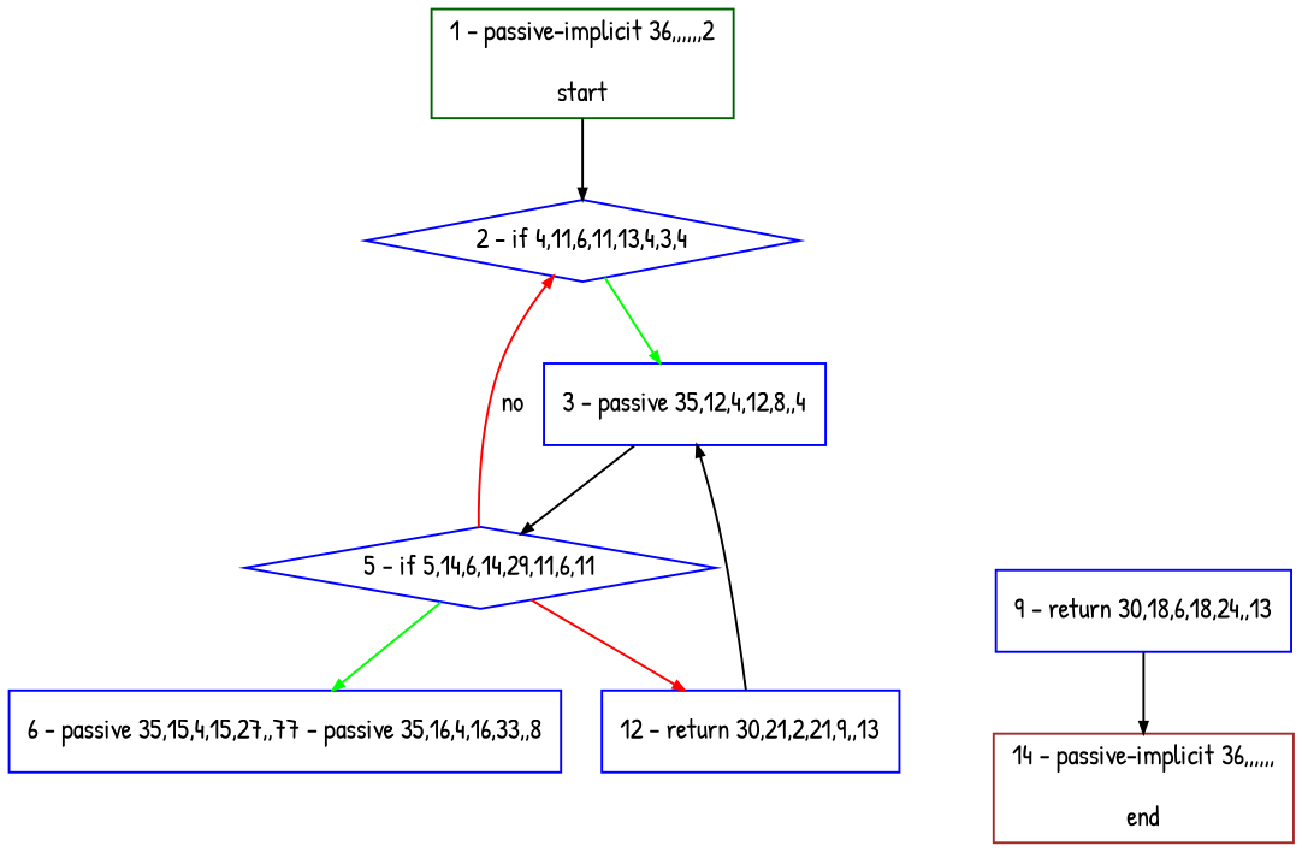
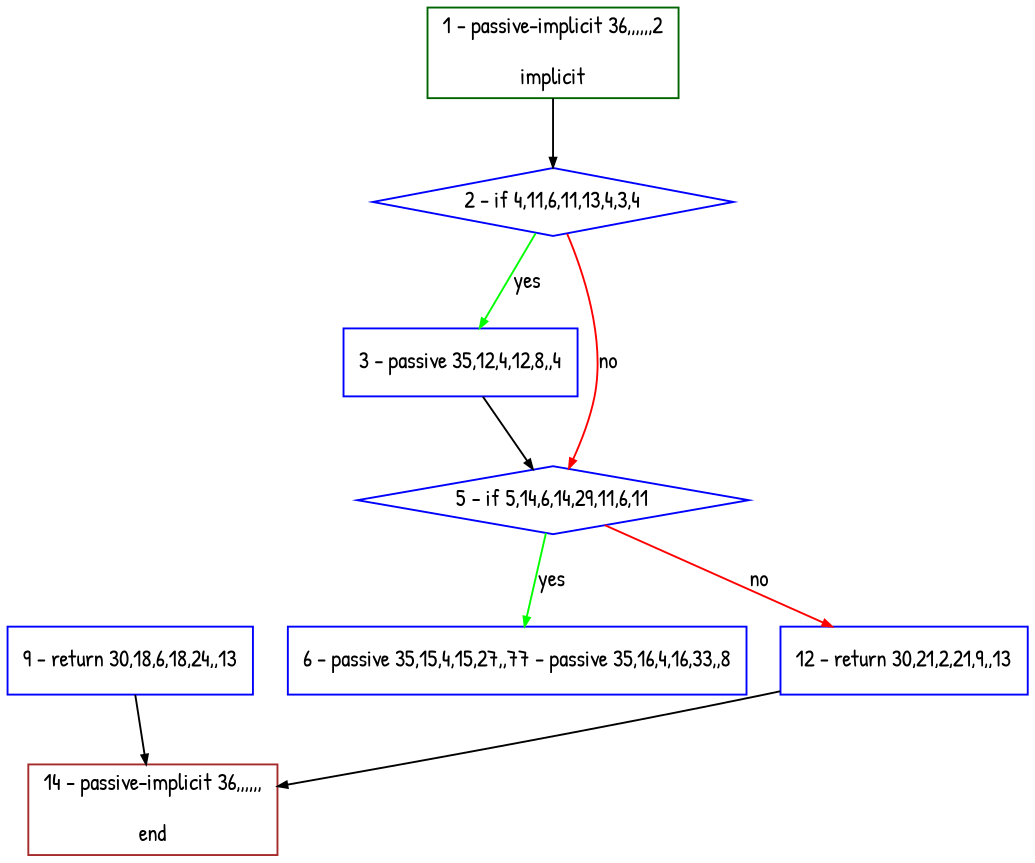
  digraph {
    bgcolor=white
    compound=true
    fillcolor="#FFFFCC"
    fontname="Patrick Hand"
    fontsize=12
    pack=true
    packmode=clust
    style="rounded,filled"
    node [color="#0000ff" compound=true fillcolor="#ffffff" fixedsize=false fontname="Patrick Hand" fontsize=12 node_initialized=no shape=box style=filled]
    edge [arrowhead=normal arrowsize=0.5 arrowtail=none color="#000000" compound=true dir=forward fontcolor=black fontname="Patrick Hand" fontsize=12]
    n1 [label="2 - if 4,11,6,11,13,4,3,4" shape=diamond]
    n2 [label="3 - passive 35,12,4,12,8,,4"]
    n3 [label="5 - if 5,14,6,14,29,11,6,11" shape=diamond]
    n4 [label="6 - passive 35,15,4,15,27,,77 - passive 35,16,4,16,33,,8"]
    n5 [label="12 - return 30,21,2,21,9,,13"]
-   n6 [color="#006400" label="1 - passive-implicit 36,,,,,,2\n\nstart"]
+   n6 [color="#006400" label="1 - passive-implicit 36,,,,,,2\n\nimplicit"]
    n7 [color="#a52a2a" label="14 - passive-implicit 36,,,,,,\n\nend"]
    n8 [label="9 - return 30,18,6,18,24,,13"]
    n1 -> n2 [color="#00ff00" label=yes]
-   n3 -> n1 [color="#ff0000" label=no]
+   n1 -> n3 [color="#ff0000" label=no]
    n2 -> n3
-   n3 -> n4 [color="#00ff00" label=no]
+   n3 -> n4 [color="#00ff00" label=yes]
    n3 -> n5 [color="#ff0000" label=no]
-   n5 -> n2
+   n5 -> n7
    n6 -> n1
    n8 -> n7
  }
